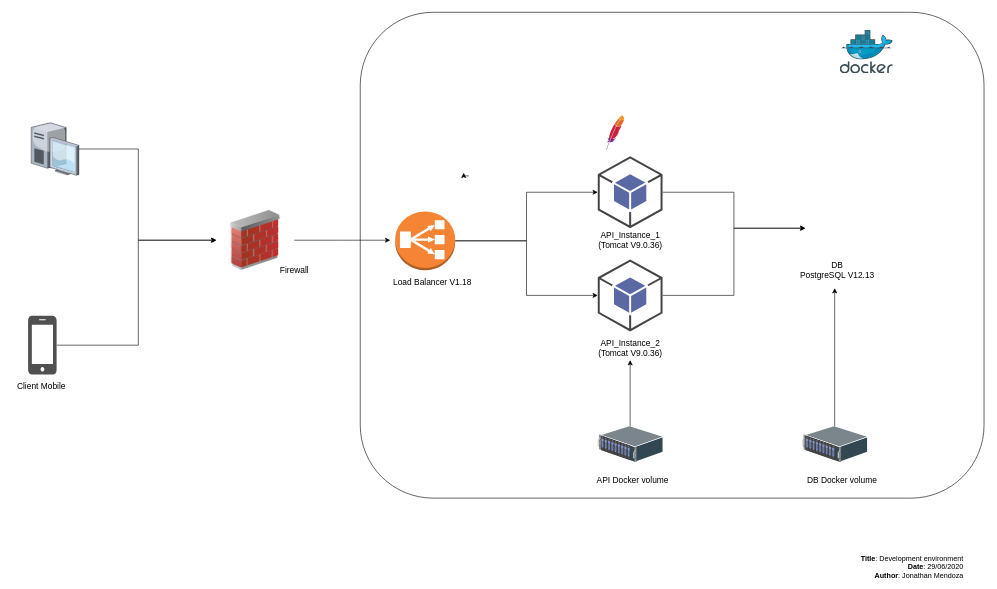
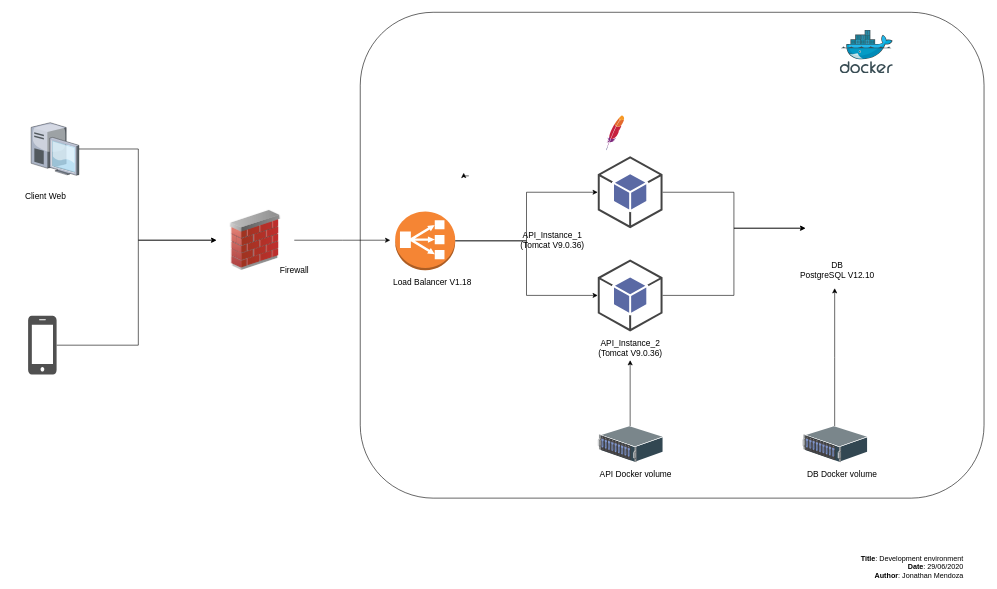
  <mxCell id="0" />
  <mxCell id="1" parent="0" />
  <mxCell id="2" style="edgeStyle=orthogonalEdgeStyle;rounded=0;orthogonalLoop=1;jettySize=auto;html=1;entryX=0;entryY=0.5;entryDx=0;entryDy=0;" edge="1" parent="1" source="3" target="29"><mxGeometry relative="1" as="geometry"><Array as="points"><mxPoint x="230" y="248" /><mxPoint x="230" y="400" /></Array></mxGeometry></mxCell>
  <mxCell id="3" value="" style="verticalLabelPosition=bottom;aspect=fixed;html=1;verticalAlign=top;strokeColor=none;align=center;outlineConnect=0;shape=mxgraph.citrix.desktop;" parent="1" vertex="1"><mxGeometry x="51.25" y="204" width="79.74" height="87.81" as="geometry" /></mxCell>
  <mxCell id="4" style="edgeStyle=orthogonalEdgeStyle;rounded=0;orthogonalLoop=1;jettySize=auto;html=1;" edge="1" parent="1" source="5" target="7"><mxGeometry relative="1" as="geometry" /></mxCell>
  <mxCell id="5" value="" style="outlineConnect=0;dashed=0;verticalLabelPosition=bottom;verticalAlign=top;align=center;html=1;shape=mxgraph.aws3.android;fillColor=#5A69A4;gradientColor=none;" parent="1" vertex="1"><mxGeometry x="996" y="260" width="108" height="120" as="geometry" /></mxCell>
- <mxCell id="6" value="API_Instance_1 &lt;br&gt;(Tomcat V9.0.36)" style="text;html=1;resizable=0;autosize=1;align=center;verticalAlign=middle;points=[];fillColor=none;strokeColor=none;rounded=0;strokeWidth=3;fontSize=14;" parent="1" vertex="1"><mxGeometry x="980" y="380" width="140" height="40" as="geometry" /></mxCell>
+ <mxCell id="6" value="API_Instance_1 &lt;br&gt;(Tomcat V9.0.36)" style="text;html=1;resizable=0;autosize=1;align=center;verticalAlign=middle;points=[];fillColor=none;strokeColor=none;rounded=0;strokeWidth=3;fontSize=14;" parent="1" vertex="1"><mxGeometry x="850" y="380" width="140" height="40" as="geometry" /></mxCell>
  <mxCell id="7" value="" style="shape=image;html=1;verticalAlign=top;verticalLabelPosition=bottom;labelBackgroundColor=#ffffff;imageAspect=0;aspect=fixed;image=https://cdn3.iconfinder.com/data/icons/linecons-free-vector-icons-pack/32/data-128.png;strokeWidth=3;fontSize=14;" parent="1" vertex="1"><mxGeometry x="1342" y="331" width="98" height="98" as="geometry" /></mxCell>
- <mxCell id="8" value="DB&lt;br&gt;PostgreSQL V12.13" style="text;html=1;resizable=0;autosize=1;align=center;verticalAlign=middle;points=[];fillColor=none;strokeColor=none;rounded=0;strokeWidth=3;fontSize=14;" parent="1" vertex="1"><mxGeometry x="1320" y="430" width="150" height="40" as="geometry" /></mxCell>
+ <mxCell id="8" value="DB&lt;br&gt;PostgreSQL V12.10" style="text;html=1;resizable=0;autosize=1;align=center;verticalAlign=middle;points=[];fillColor=none;strokeColor=none;rounded=0;strokeWidth=3;fontSize=14;" parent="1" vertex="1"><mxGeometry x="1320" y="430" width="150" height="40" as="geometry" /></mxCell>
+ <mxCell id="9" value="&lt;div&gt;Client Web&lt;/div&gt;&lt;div&gt;&lt;br&gt;&lt;/div&gt;" style="text;html=1;resizable=0;autosize=1;align=center;verticalAlign=middle;points=[];fillColor=none;strokeColor=none;rounded=0;strokeWidth=3;fontSize=14;" parent="1" vertex="1"><mxGeometry x="30" y="314" width="90" height="40" as="geometry" /></mxCell>
  <mxCell id="10" style="edgeStyle=orthogonalEdgeStyle;rounded=0;orthogonalLoop=1;jettySize=auto;html=1;entryX=0;entryY=0.5;entryDx=0;entryDy=0;" edge="1" parent="1" source="11" target="29"><mxGeometry relative="1" as="geometry"><Array as="points"><mxPoint x="230" y="575" /><mxPoint x="230" y="400" /></Array></mxGeometry></mxCell>
  <mxCell id="11" value="" style="pointerEvents=1;shadow=0;dashed=0;html=1;strokeColor=none;fillColor=#505050;labelPosition=center;verticalLabelPosition=bottom;verticalAlign=top;outlineConnect=0;align=center;shape=mxgraph.office.devices.cell_phone_iphone_proportional;" parent="1" vertex="1"><mxGeometry x="46.25" y="526" width="47.5" height="98" as="geometry" /></mxCell>
- <mxCell id="12" value="Client Mobile&amp;nbsp;" style="text;html=1;resizable=0;autosize=1;align=center;verticalAlign=middle;points=[];fillColor=none;strokeColor=none;rounded=0;strokeWidth=3;fontSize=14;" parent="1" vertex="1"><mxGeometry x="20" y="634" width="100" height="20" as="geometry" /></mxCell>
  <mxCell id="13" style="edgeStyle=orthogonalEdgeStyle;rounded=0;orthogonalLoop=1;jettySize=auto;html=1;entryX=0;entryY=0.5;entryDx=0;entryDy=0;entryPerimeter=0;" edge="1" parent="1" source="15" target="5"><mxGeometry relative="1" as="geometry" /></mxCell>
  <mxCell id="14" style="edgeStyle=orthogonalEdgeStyle;rounded=0;orthogonalLoop=1;jettySize=auto;html=1;entryX=0;entryY=0.5;entryDx=0;entryDy=0;entryPerimeter=0;" edge="1" parent="1" source="15" target="25"><mxGeometry relative="1" as="geometry" /></mxCell>
  <mxCell id="15" value="" style="outlineConnect=0;dashed=0;verticalLabelPosition=bottom;verticalAlign=top;align=center;html=1;shape=mxgraph.aws3.classic_load_balancer;fillColor=#F58534;gradientColor=none;" parent="1" vertex="1"><mxGeometry x="658.25" y="352" width="100" height="98" as="geometry" /></mxCell>
  <mxCell id="16" value="Load Balancer V1.18" style="text;html=1;resizable=0;autosize=1;align=center;verticalAlign=middle;points=[];fillColor=none;strokeColor=none;rounded=0;strokeWidth=3;fontSize=14;" parent="1" vertex="1"><mxGeometry x="640" y="460" width="160" height="20" as="geometry" /></mxCell>
  <mxCell id="17" value="" style="shape=image;html=1;verticalAlign=top;verticalLabelPosition=bottom;labelBackgroundColor=#ffffff;imageAspect=0;aspect=fixed;image=https://cdn0.iconfinder.com/data/icons/flat-round-system/512/java-128.png" parent="1" vertex="1"><mxGeometry x="1070" y="200" width="60" height="60" as="geometry" /></mxCell>
  <mxCell id="18" value="" style="shape=image;html=1;verticalAlign=top;verticalLabelPosition=bottom;labelBackgroundColor=#ffffff;imageAspect=0;aspect=fixed;image=https://cdn4.iconfinder.com/data/icons/logos-brands-5/24/postgresql-128.png" parent="1" vertex="1"><mxGeometry x="1365" y="260" width="52" height="52" as="geometry" /></mxCell>
  <mxCell id="19" value="" style="dashed=0;outlineConnect=0;html=1;align=center;labelPosition=center;verticalLabelPosition=bottom;verticalAlign=top;shape=mxgraph.weblogos.apache" parent="1" vertex="1"><mxGeometry x="1010" y="192" width="30" height="58" as="geometry" /></mxCell>
  <mxCell id="20" value="" style="shape=image;html=1;verticalAlign=top;verticalLabelPosition=bottom;labelBackgroundColor=#ffffff;imageAspect=0;aspect=fixed;image=https://cdn4.iconfinder.com/data/icons/logos-brands-5/24/nginx-128.png" parent="1" vertex="1"><mxGeometry x="730" y="280" width="51" height="51" as="geometry" /></mxCell>
  <mxCell id="21" value="" style="aspect=fixed;html=1;points=[];align=center;image;fontSize=12;image=img/lib/mscae/Docker.svg;" parent="1" vertex="1"><mxGeometry x="1400" y="50" width="88.41" height="72.5" as="geometry" /></mxCell>
  <mxCell id="22" value="" style="rounded=1;whiteSpace=wrap;html=1;fillColor=none;" parent="1" vertex="1"><mxGeometry x="600" y="20" width="1040" height="810" as="geometry" /></mxCell>
  <mxCell id="23" value="&lt;div align=&quot;right&quot;&gt;&lt;b&gt;Title&lt;/b&gt;: Development environment&lt;br&gt;&lt;b&gt;Date&lt;/b&gt;: 29/06/2020&lt;br&gt;&lt;b&gt;Author&lt;/b&gt;: Jonathan Mendoza&lt;br&gt;&lt;/div&gt;" style="text;html=1;strokeColor=none;fillColor=none;align=right;verticalAlign=middle;whiteSpace=wrap;rounded=0;" parent="1" vertex="1"><mxGeometry x="1310" y="930" width="298" height="30" as="geometry" /></mxCell>
  <mxCell id="24" style="edgeStyle=orthogonalEdgeStyle;rounded=0;orthogonalLoop=1;jettySize=auto;html=1;entryX=0;entryY=0.5;entryDx=0;entryDy=0;" edge="1" parent="1" source="25" target="7"><mxGeometry relative="1" as="geometry" /></mxCell>
  <mxCell id="25" value="" style="outlineConnect=0;dashed=0;verticalLabelPosition=bottom;verticalAlign=top;align=center;html=1;shape=mxgraph.aws3.android;fillColor=#5A69A4;gradientColor=none;" vertex="1" parent="1"><mxGeometry x="996" y="432" width="108" height="120" as="geometry" /></mxCell>
  <mxCell id="26" value="API_Instance_2&lt;br&gt;(Tomcat V9.0.36)" style="text;html=1;resizable=0;autosize=1;align=center;verticalAlign=middle;points=[];fillColor=none;strokeColor=none;rounded=0;strokeWidth=3;fontSize=14;" vertex="1" parent="1"><mxGeometry x="980" y="560" width="140" height="40" as="geometry" /></mxCell>
  <mxCell id="27" value="" style="shape=image;html=1;verticalAlign=top;verticalLabelPosition=bottom;labelBackgroundColor=#ffffff;imageAspect=0;aspect=fixed;image=https://cdn0.iconfinder.com/data/icons/flat-round-system/512/ubuntu-128.png" vertex="1" parent="1"><mxGeometry x="1507.41" y="50" width="70" height="70" as="geometry" /></mxCell>
  <mxCell id="28" style="edgeStyle=orthogonalEdgeStyle;rounded=0;orthogonalLoop=1;jettySize=auto;html=1;" edge="1" parent="1" source="29"><mxGeometry relative="1" as="geometry"><mxPoint x="650" y="400" as="targetPoint" /></mxGeometry></mxCell>
  <mxCell id="29" value="" style="image;html=1;image=img/lib/clip_art/networking/Firewall_02_128x128.png" vertex="1" parent="1"><mxGeometry y="350" width="130" height="100" as="geometry" x="360" /></mxCell>
  <mxCell id="30" value="Firewall" style="text;html=1;resizable=0;autosize=1;align=center;verticalAlign=middle;points=[];fillColor=none;strokeColor=none;rounded=0;strokeWidth=3;fontSize=14;" vertex="1" parent="1"><mxGeometry x="455" y="440" width="70" height="20" as="geometry" /></mxCell>
  <mxCell id="31" style="edgeStyle=orthogonalEdgeStyle;rounded=0;orthogonalLoop=1;jettySize=auto;html=1;exitX=1;exitY=0.25;exitDx=0;exitDy=0;entryX=0.833;entryY=0.15;entryDx=0;entryDy=0;entryPerimeter=0;" edge="1" parent="1" source="20" target="20"><mxGeometry relative="1" as="geometry" /></mxCell>
  <mxCell id="32" style="edgeStyle=orthogonalEdgeStyle;rounded=0;orthogonalLoop=1;jettySize=auto;html=1;entryX=0.5;entryY=1;entryDx=0;entryDy=0;entryPerimeter=0;" edge="1" parent="1" source="33" target="26"><mxGeometry relative="1" as="geometry" /></mxCell>
  <mxCell id="33" value="" style="shadow=0;dashed=0;html=1;labelPosition=center;verticalLabelPosition=bottom;verticalAlign=top;align=center;outlineConnect=0;shape=mxgraph.veeam.3d.physical_storage;" vertex="1" parent="1"><mxGeometry x="996" y="710" width="108" height="60" as="geometry" /></mxCell>
  <mxCell id="34" style="edgeStyle=orthogonalEdgeStyle;rounded=0;orthogonalLoop=1;jettySize=auto;html=1;" edge="1" parent="1" source="35"><mxGeometry relative="1" as="geometry"><mxPoint x="1391" y="480" as="targetPoint" /></mxGeometry></mxCell>
  <mxCell id="35" value="" style="shadow=0;dashed=0;html=1;labelPosition=center;verticalLabelPosition=bottom;verticalAlign=top;align=center;outlineConnect=0;shape=mxgraph.veeam.3d.physical_storage;" vertex="1" parent="1"><mxGeometry x="1337" y="710" width="108" height="60" as="geometry" /></mxCell>
- <mxCell id="36" value="API Docker volume" style="text;html=1;resizable=0;autosize=1;align=center;verticalAlign=middle;points=[];fillColor=none;strokeColor=none;rounded=0;strokeWidth=3;fontSize=14;" vertex="1" parent="1"><mxGeometry x="979" y="790" width="150" height="20" as="geometry" /></mxCell>
- <mxCell id="37" value="DB Docker volume" style="text;html=1;resizable=0;autosize=1;align=center;verticalAlign=middle;points=[];fillColor=none;strokeColor=none;rounded=0;strokeWidth=3;fontSize=14;" vertex="1" parent="1"><mxGeometry x="1328.41" y="790" width="150" height="20" as="geometry" /></mxCell>
+ <mxCell id="36" value="API Docker volume" style="text;html=1;resizable=0;autosize=1;align=center;verticalAlign=middle;points=[];fillColor=none;strokeColor=none;rounded=0;strokeWidth=3;fontSize=14;" vertex="1" parent="1"><mxGeometry x="984" y="780" width="150" height="20" as="geometry" /></mxCell>
+ <mxCell id="37" value="DB Docker volume" style="text;html=1;resizable=0;autosize=1;align=center;verticalAlign=middle;points=[];fillColor=none;strokeColor=none;rounded=0;strokeWidth=3;fontSize=14;" vertex="1" parent="1"><mxGeometry x="1328.41" y="780" width="150" height="20" as="geometry" /></mxCell>
